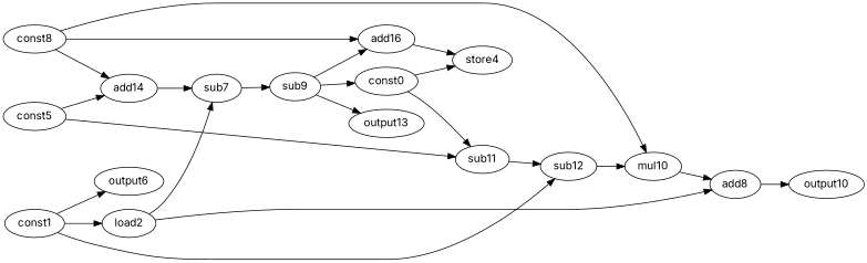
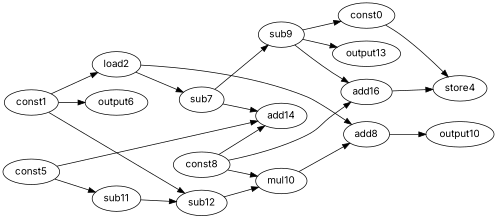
  digraph {
    fontname=Inter
    rankdir=LR
    node [fontname=Inter opcode=const]
    edge [fontname=Inter operand=0]
    store4 [opcode=store]
    const0
    sub11 [opcode=sub]
    sub9 [opcode=sub]
    add16 [opcode=add]
    output13 [opcode=output]
    sub12 [opcode=sub]
    load2 [opcode=load]
    const1
    output6 [opcode=output]
    sub7 [opcode=sub]
    add8 [opcode=add]
    n13 [label=mul10 opcode=mul]
    output10 [opcode=output]
    n15 [label=const8]
    add14 [opcode=add]
    const5
    const0 -> store4 [operand=1]
-   const0 -> sub11
    sub11 -> sub12 [operand=1]
    sub9 -> const0 [operand=1]
    sub9 -> add16
    sub9 -> output13
    add16 -> store4
    sub12 -> n13 [operand=1]
    load2 -> sub7
    load2 -> add8 [operand=1]
    const1 -> sub12
    const1 -> load2
    const1 -> output6
    sub7 -> sub9
    add8 -> output10
    n13 -> add8
    n15 -> add16 [operand=1]
    n15 -> n13
    n15 -> add14 [operand=1]
-   add14 -> sub7 [operand=1]
+   sub7 -> add14 [operand=1]
    const5 -> sub11 [operand=1]
    const5 -> add14
  }
